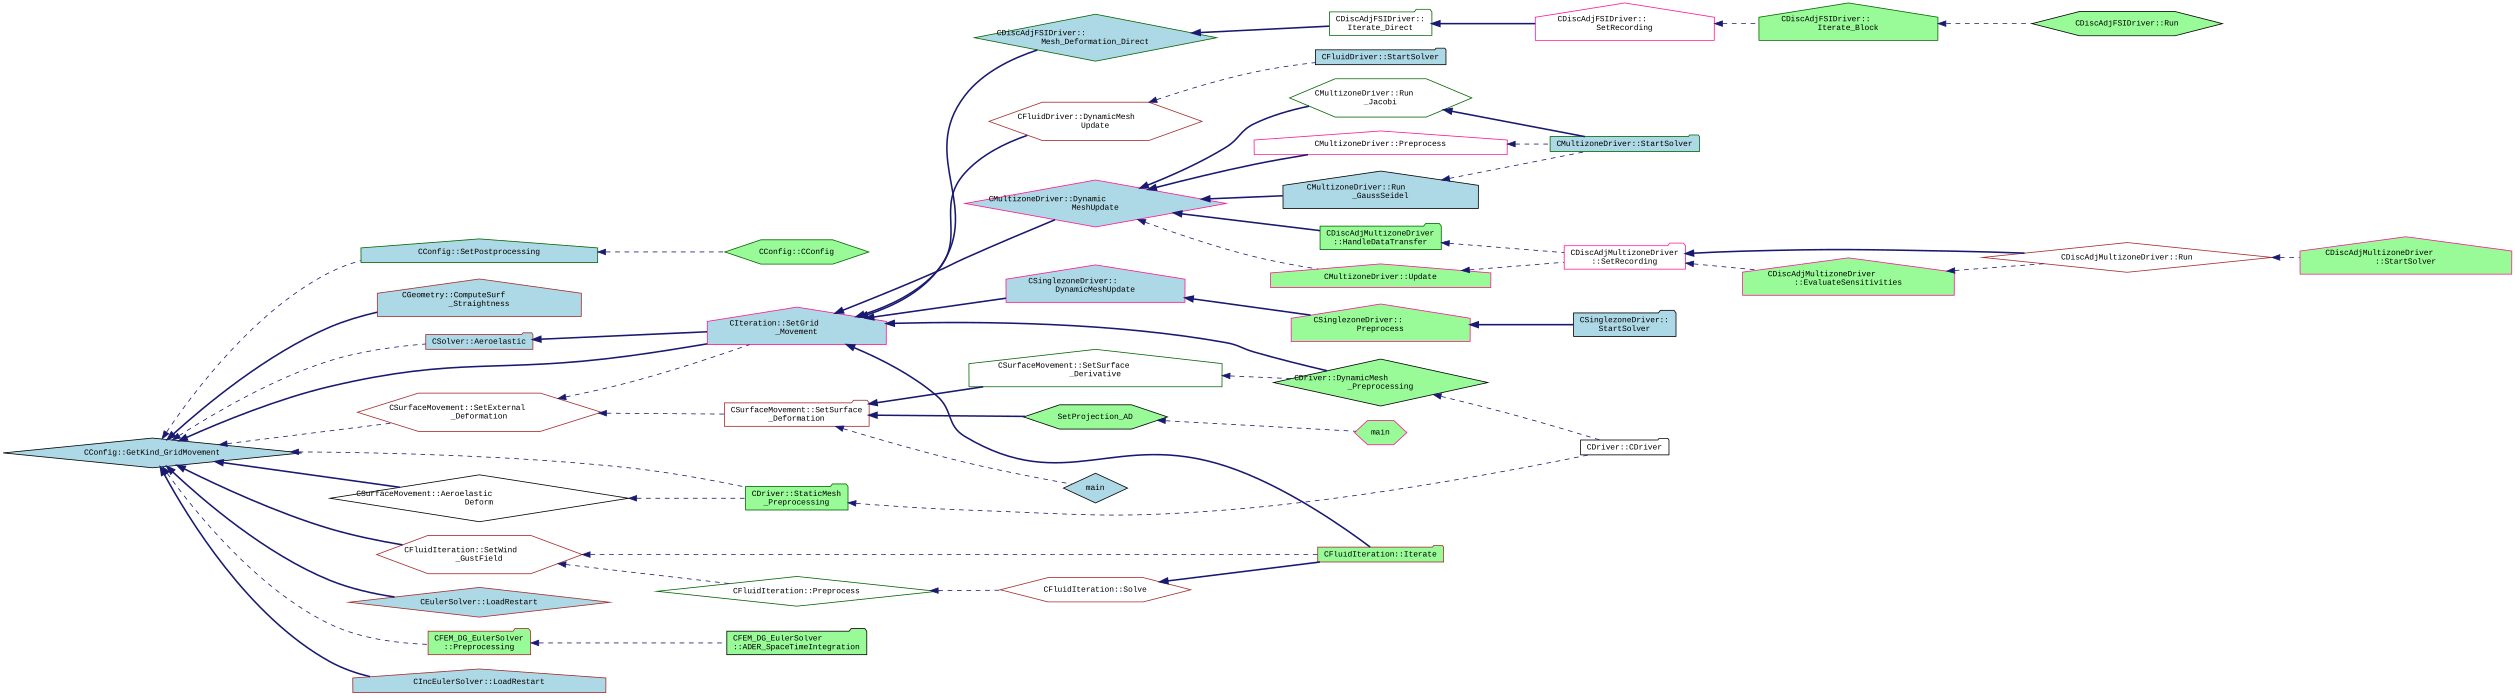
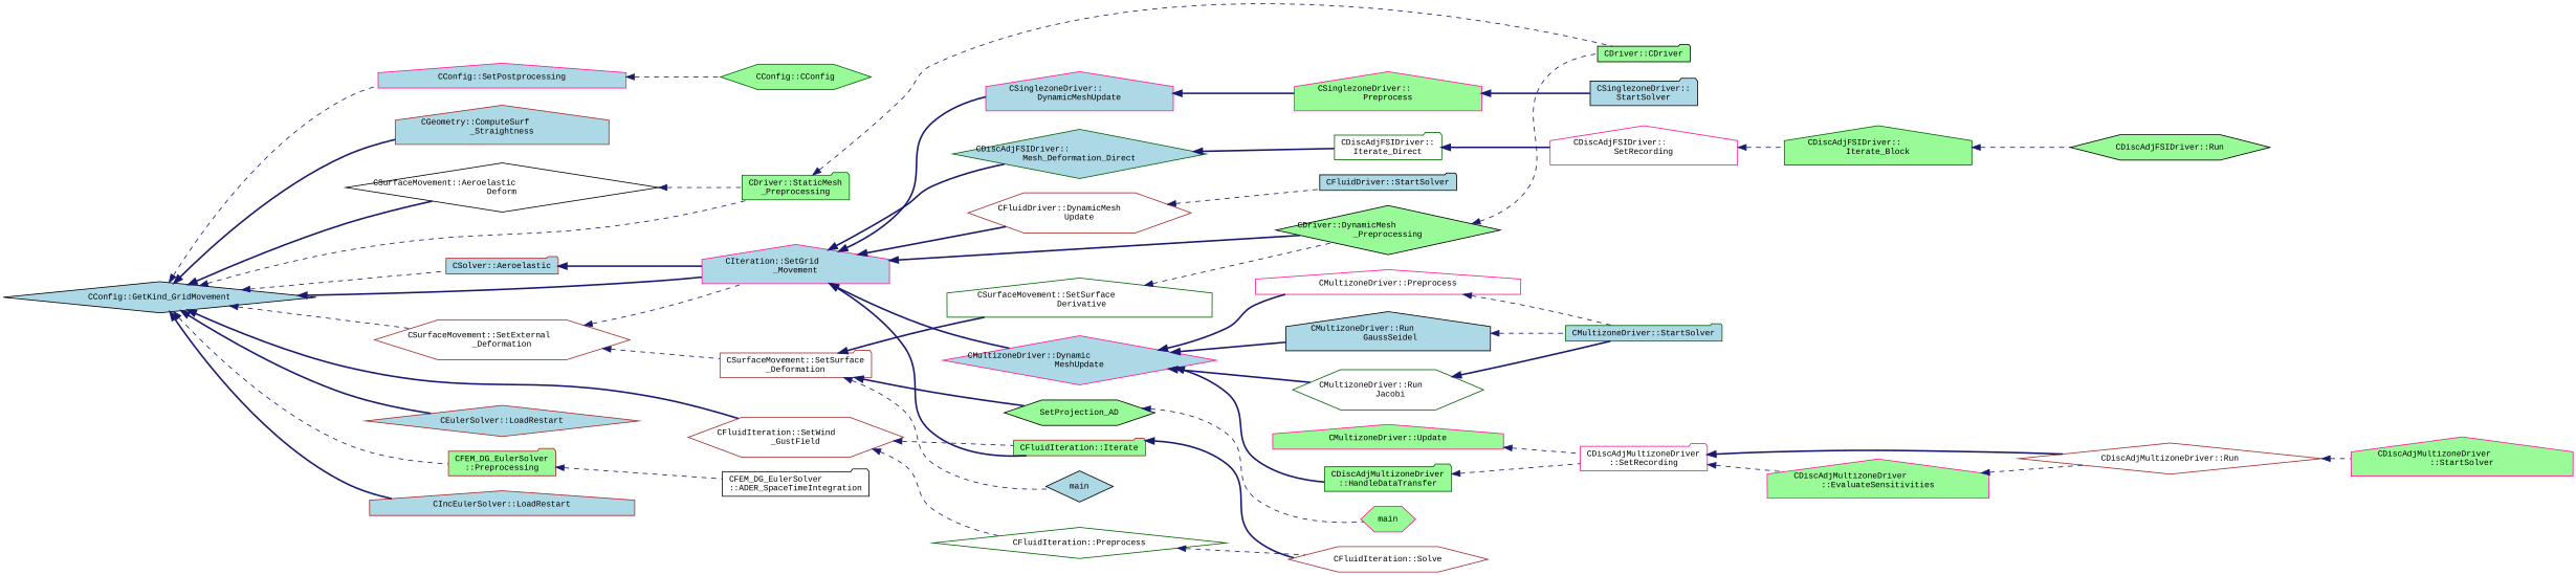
  digraph {
    fontname="Liberation Mono"
    rankdir=LR
    node [color=brown fillcolor=lightblue fontname="Liberation Mono" fontsize=10 shape=house style=filled]
    edge [color=midnightblue dir=back fontname="Liberation Mono" fontsize=10 labelfontname=Helvetica labelfontsize=10 style=dashed]
    n1 [color=black fontcolor=black height=0.2 label="CConfig::GetKind_GridMovement" shape=diamond width=0.4]
-   n2 [color=darkgreen height=0.2 label="CConfig::SetPostprocessing" width=0.4]
+   n2 [color=deeppink height=0.2 label="CConfig::SetPostprocessing" width=0.4]
    n3 [height=0.2 label="CGeometry::ComputeSurf\l_Straightness" width=0.4]
    n4 [color=black fillcolor=white height=0.2 label="CSurfaceMovement::Aeroelastic\lDeform" shape=diamond width=0.4]
    n5 [height=0.2 label="CSolver::Aeroelastic" shape=folder width=0.4]
    n6 [color=deeppink height=0.2 label="CIteration::SetGrid\l_Movement" width=0.4]
    n7 [fillcolor=white height=0.2 label="CSurfaceMovement::SetExternal\l_Deformation" shape=hexagon width=0.4]
    n8 [color=darkgreen fillcolor=palegreen height=0.2 label="CDriver::StaticMesh\l_Preprocessing" shape=folder width=0.4]
    n9 [fillcolor=white height=0.2 label="CFluidIteration::SetWind\l_GustField" shape=hexagon width=0.4]
    n10 [height=0.2 label="CEulerSolver::LoadRestart" shape=diamond width=0.4]
    n11 [fillcolor=palegreen height=0.2 label="CFEM_DG_EulerSolver\l::Preprocessing" shape=folder width=0.4]
    n12 [height=0.2 label="CIncEulerSolver::LoadRestart" width=0.4]
    n13 [color=darkgreen fillcolor=palegreen height=0.2 label="CConfig::CConfig" shape=hexagon width=0.4]
    n14 [color=black fillcolor=palegreen height=0.2 label="CDriver::DynamicMesh\l_Preprocessing" shape=diamond width=0.4]
    n15 [fillcolor=white height=0.2 label="CFluidDriver::DynamicMesh\lUpdate" shape=hexagon width=0.4]
    n16 [color=darkgreen height=0.2 label="CDiscAdjFSIDriver::\lMesh_Deformation_Direct" shape=diamond width=0.4]
    n17 [color=deeppink height=0.2 label="CMultizoneDriver::Dynamic\lMeshUpdate" shape=diamond width=0.4]
    n18 [color=deeppink height=0.2 label="CSinglezoneDriver::\lDynamicMeshUpdate" width=0.4]
    n19 [fillcolor=palegreen height=0.2 label="CFluidIteration::Iterate" shape=folder width=0.4]
    n20 [fillcolor=white height=0.2 label="CSurfaceMovement::SetSurface\l_Deformation" shape=folder width=0.4]
-   n21 [color=black fillcolor=white height=0.2 label="CDriver::CDriver" shape=folder width=0.4]
+   n21 [color=black fillcolor=palegreen height=0.2 label="CDriver::CDriver" shape=folder width=0.4]
    n22 [color=darkgreen fillcolor=white height=0.2 label="CFluidIteration::Preprocess" shape=diamond width=0.4]
-   n23 [color=black fillcolor=palegreen height=0.2 label="CFEM_DG_EulerSolver\l::ADER_SpaceTimeIntegration" shape=folder width=0.4]
+   n23 [color=black fillcolor=white height=0.2 label="CFEM_DG_EulerSolver\l::ADER_SpaceTimeIntegration" shape=folder width=0.4]
    n24 [color=black height=0.2 label="CFluidDriver::StartSolver" shape=folder width=0.4]
    n25 [color=darkgreen fillcolor=white height=0.2 label="CDiscAdjFSIDriver::\lIterate_Direct" shape=folder width=0.4]
    n26 [color=darkgreen fillcolor=palegreen height=0.2 label="CDiscAdjMultizoneDriver\l::HandleDataTransfer" shape=folder width=0.4]
    n27 [color=deeppink fillcolor=white height=0.2 label="CMultizoneDriver::Preprocess" width=0.4]
    n28 [color=black height=0.2 label="CMultizoneDriver::Run\l_GaussSeidel" width=0.4]
    n29 [color=darkgreen fillcolor=white height=0.2 label="CMultizoneDriver::Run\l_Jacobi" shape=hexagon width=0.4]
    n30 [color=deeppink fillcolor=palegreen height=0.2 label="CMultizoneDriver::Update" width=0.4]
    n31 [color=deeppink fillcolor=palegreen height=0.2 label="CSinglezoneDriver::\lPreprocess" width=0.4]
    n32 [fillcolor=white height=0.2 label="CFluidIteration::Solve" shape=hexagon width=0.4]
    n33 [color=deeppink fillcolor=white height=0.2 label="CDiscAdjFSIDriver::\lSetRecording" width=0.4]
    n34 [color=darkgreen fillcolor=palegreen height=0.2 label="CDiscAdjFSIDriver::\lIterate_Block" width=0.4]
    n35 [color=black fillcolor=palegreen height=0.2 label="CDiscAdjFSIDriver::Run" shape=hexagon width=0.4]
    n36 [color=deeppink fillcolor=white height=0.2 label="CDiscAdjMultizoneDriver\l::SetRecording" shape=folder width=0.4]
    n37 [color=darkgreen height=0.2 label="CMultizoneDriver::StartSolver" shape=folder width=0.4]
    n38 [fillcolor=white height=0.2 label="CDiscAdjMultizoneDriver::Run" shape=diamond width=0.4]
    n39 [color=deeppink fillcolor=palegreen height=0.2 label="CDiscAdjMultizoneDriver\l::EvaluateSensitivities" width=0.4]
    n40 [color=deeppink fillcolor=palegreen height=0.2 label="CDiscAdjMultizoneDriver\l::StartSolver" width=0.4]
    n41 [color=black height=0.2 label="CSinglezoneDriver::\lStartSolver" shape=folder width=0.4]
    n42 [color=darkgreen fillcolor=white height=0.2 label="CSurfaceMovement::SetSurface\l_Derivative" width=0.4]
    n43 [color=black height=0.2 label=main shape=diamond width=0.4]
    n44 [color=black fillcolor=palegreen height=0.2 label=SetProjection_AD shape=hexagon width=0.4]
    n45 [color=deeppink fillcolor=palegreen height=0.2 label=main shape=hexagon width=0.4]
    n1 -> n2
    n1 -> n3 [style=bold]
    n1 -> n4 [style=bold]
    n1 -> n5
    n1 -> n6 [style=bold]
    n1 -> n7
    n1 -> n8
    n1 -> n9 [style=bold]
    n1 -> n10 [style=bold]
    n1 -> n11
    n1 -> n12 [style=bold]
    n2 -> n13
    n4 -> n8
    n5 -> n6 [style=bold]
    n6 -> n14 [style=bold]
    n6 -> n15 [style=bold]
    n6 -> n16 [style=bold]
    n6 -> n17 [style=bold]
    n6 -> n18 [style=bold]
    n6 -> n19 [style=bold]
    n7 -> n6
    n7 -> n20
    n8 -> n21
    n9 -> n19
    n9 -> n22
    n11 -> n23
    n14 -> n21
    n15 -> n24
    n16 -> n25 [style=bold]
    n17 -> n26 [style=bold]
    n17 -> n27 [style=bold]
    n17 -> n28 [style=bold]
    n17 -> n29 [style=bold]
-   n17 -> n30
    n18 -> n31 [style=bold]
-   n32 -> n19 [style=bold]
+   n19 -> n32 [style=bold]
    n20 -> n42 [style=bold]
    n20 -> n43
    n20 -> n44 [style=bold]
    n22 -> n32
    n25 -> n33 [style=bold]
    n26 -> n36
    n27 -> n37
    n28 -> n37
    n29 -> n37 [style=bold]
    n30 -> n36
    n31 -> n41 [style=bold]
    n33 -> n34
    n34 -> n35
    n36 -> n38 [style=bold]
    n36 -> n39
    n38 -> n40
    n39 -> n38
    n42 -> n14
    n44 -> n45
  }
